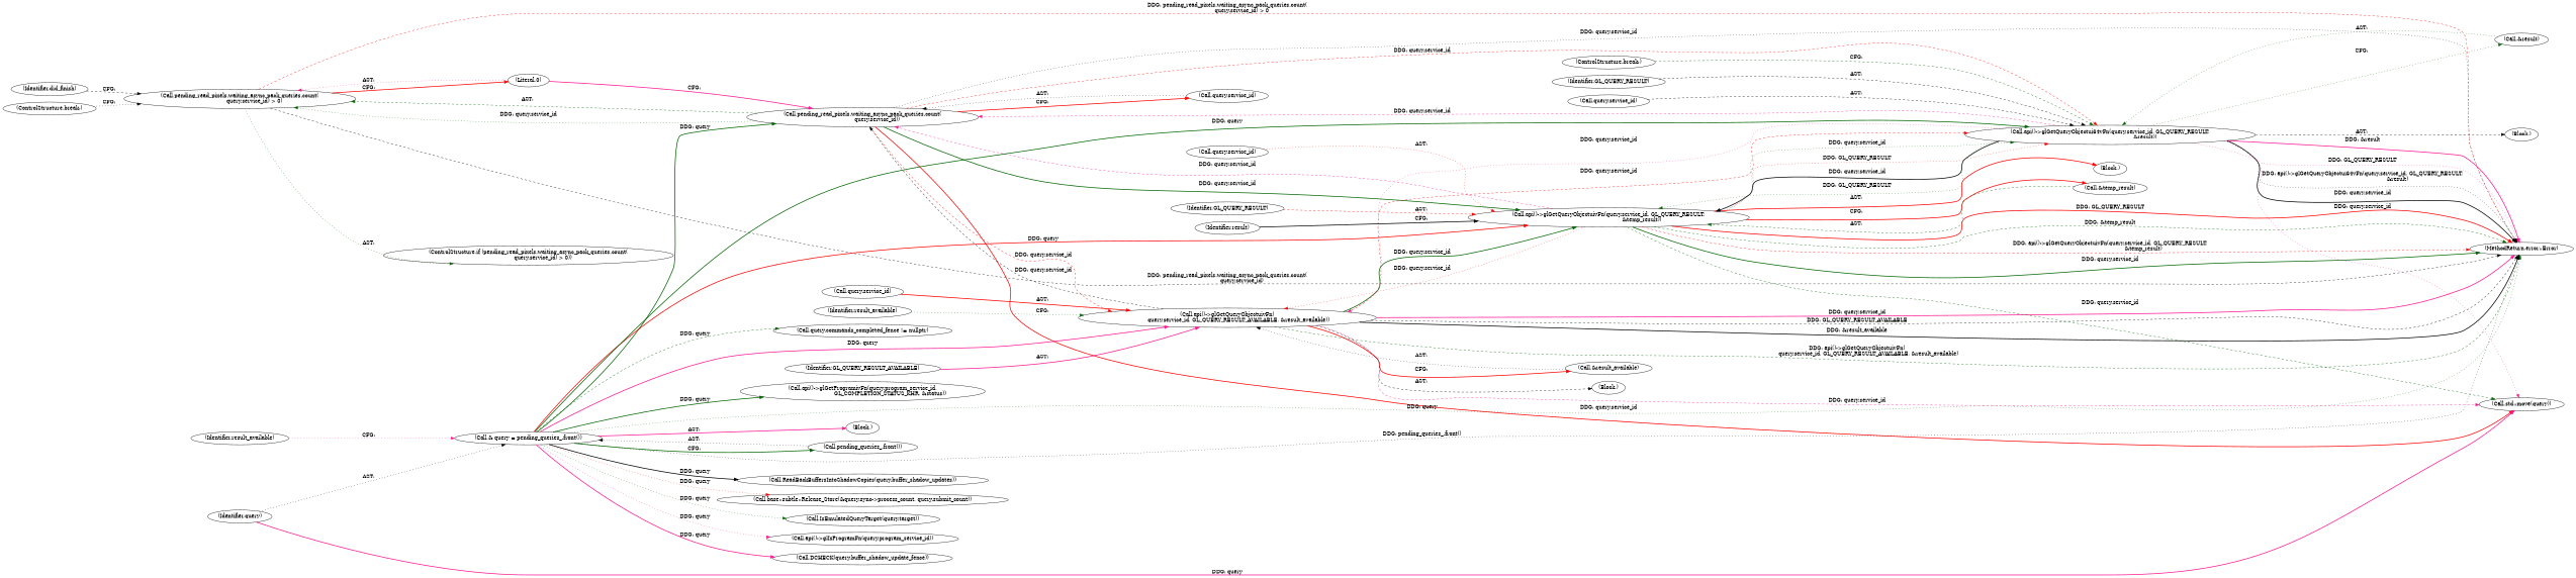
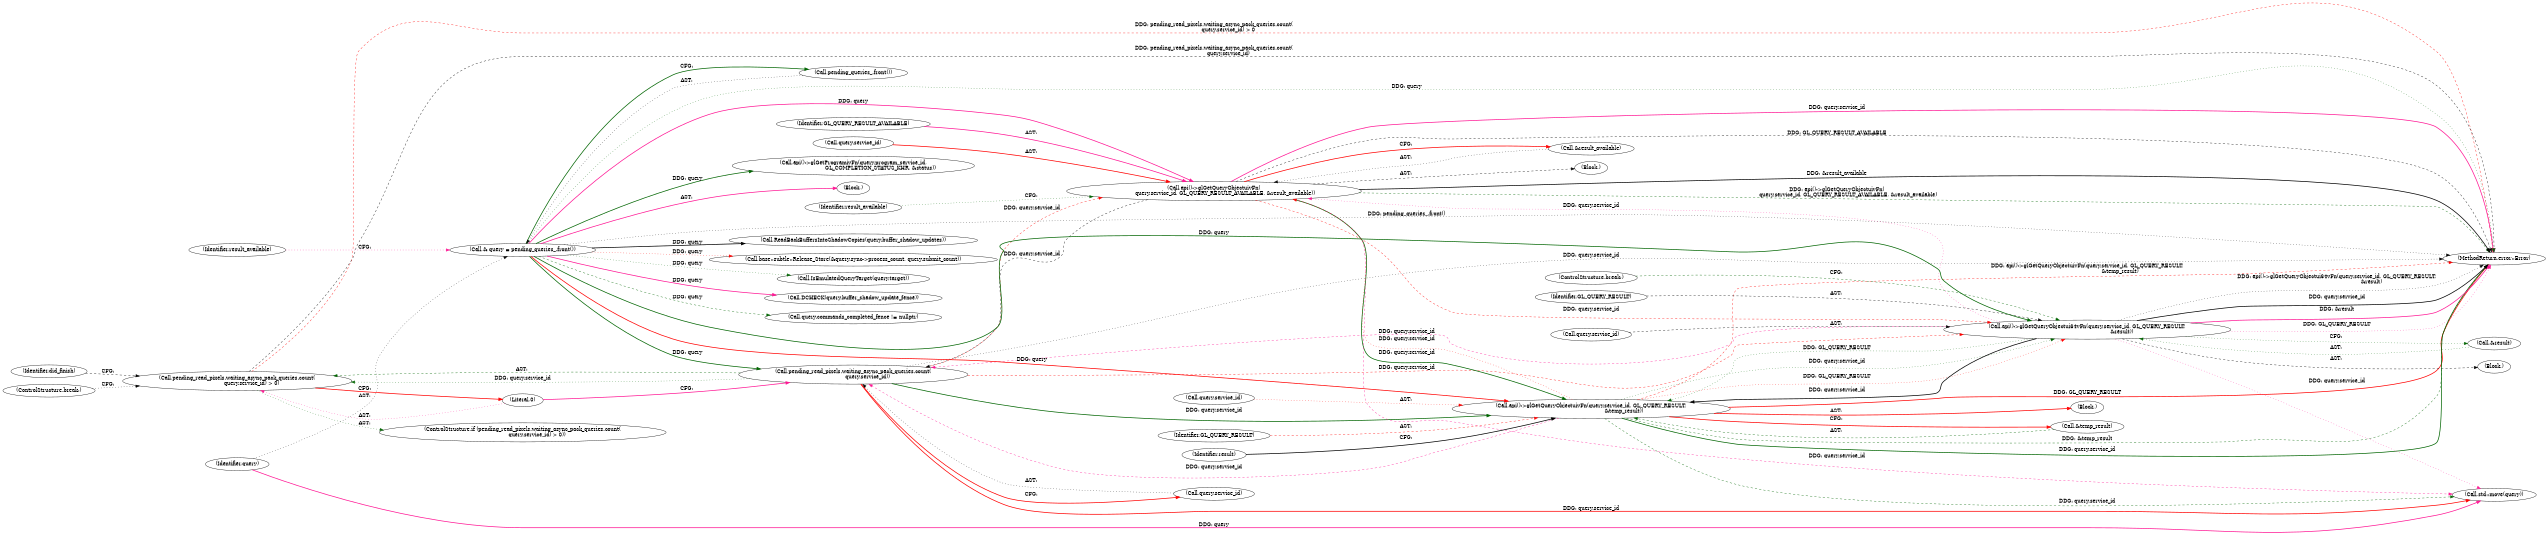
  digraph {
    rankdir=LR
    edge [color=darkgreen style=bold]
    n1 [label="(Call,pending_read_pixels.waiting_async_pack_queries.count(\n                  query.service_id) > 0)"]
    n2 [label="(MethodReturn,error::Error)"]
    n3 [label="(ControlStructure,if (pending_read_pixels.waiting_async_pack_queries.count(\n                  query.service_id) > 0))"]
    n4 [label="(Literal,0)"]
    n5 [label="(Call,pending_read_pixels.waiting_async_pack_queries.count(\n                  query.service_id))"]
    n6 [label="(Call,api()->glGetQueryObjectuivFn(\n              query.service_id, GL_QUERY_RESULT_AVAILABLE, &result_available))"]
    n7 [label="(Call,api()->glGetQueryObjectuivFn(query.service_id, GL_QUERY_RESULT,\n                                         &temp_result))"]
    n8 [label="(Call,api()->glGetQueryObjectui64vFn(query.service_id, GL_QUERY_RESULT,\n                                           &result))"]
    n9 [label="(Call,query.service_id)"]
    n10 [label="(Call,std::move(query))"]
    n11 [label="(Call,&result_available)"]
    n12 [label="(Block,)"]
    n13 [label="(Block,)"]
    n14 [label="(Call,&temp_result)"]
    n15 [label="(Call,&result)"]
    n16 [label="(Block,)"]
    n17 [label="(Call,& query = pending_queries_.front())"]
    n18 [label="(Call,api()->glGetProgramivFn(query.program_service_id,\n                                  GL_COMPLETION_STATUS_KHR, &status))"]
    n19 [label="(Block,)"]
    n20 [label="(Call,pending_queries_.front())"]
    n21 [label="(Call,ReadBackBuffersIntoShadowCopies(query.buffer_shadow_updates))"]
    n22 [label="(Call,base::subtle::Release_Store(&query.sync->process_count, query.submit_count))"]
    n23 [label="(Call,IsEmulatedQueryTarget(query.target))"]
-   n24 [label="(Call,api()->glIsProgramFn(query.program_service_id))"]
    n25 [label="(Call,DCHECK(query.buffer_shadow_update_fence))"]
    n26 [label="(Call,query.commands_completed_fence != nullptr)"]
    n27 [label="(Call,query.service_id)"]
    n28 [label="(Call,query.service_id)"]
    n29 [label="(Identifier,GL_QUERY_RESULT)"]
    n30 [label="(Identifier,did_finish)"]
    n31 [label="(Identifier,query)"]
    n32 [label="(Identifier,result_available)"]
    n33 [label="(ControlStructure,break;)"]
    n34 [label="(ControlStructure,break;)"]
    n35 [label="(Identifier,result_available)"]
    n36 [label="(Identifier,result)"]
    n37 [label="(Identifier,GL_QUERY_RESULT_AVAILABLE)"]
    n38 [label="(Identifier,GL_QUERY_RESULT)"]
    n39 [label="(Call,query.service_id)"]
    n1 -> n2 [color=red label="DDG: pending_read_pixels.waiting_async_pack_queries.count(\n                  query.service_id) > 0" style=dashed]
    n1 -> n2 [color=black label="DDG: pending_read_pixels.waiting_async_pack_queries.count(\n                  query.service_id)" style=dashed]
    n1 -> n3 [label="AST: " style=dotted]
    n1 -> n4 [color=red label="CFG: "]
    n4 -> n1 [color=deeppink label="AST: " style=dotted]
    n4 -> n5 [color=deeppink label="CFG: "]
    n5 -> n1 [label="AST: " style=dashed]
    n5 -> n1 [label="DDG: query.service_id" style=dotted]
    n5 -> n2 [color=black label="DDG: query.service_id" style=dotted]
    n5 -> n6 [color=red label="DDG: query.service_id" style=dashed]
    n5 -> n7 [label="DDG: query.service_id"]
    n5 -> n8 [color=red label="DDG: query.service_id" style=dashed]
    n5 -> n9 [color=red label="CFG: "]
    n5 -> n10 [color=red label="DDG: query.service_id"]
    n6 -> n2 [color=deeppink label="DDG: query.service_id"]
    n6 -> n2 [color=black label="DDG: GL_QUERY_RESULT_AVAILABLE" style=dashed]
    n6 -> n2 [label="DDG: api()->glGetQueryObjectuivFn(\n              query.service_id, GL_QUERY_RESULT_AVAILABLE, &result_available)" style=dashed]
    n6 -> n2 [color=black label="DDG: &result_available"]
    n6 -> n5 [color=black label="DDG: query.service_id" style=dashed]
    n6 -> n7 [label="DDG: query.service_id"]
    n6 -> n8 [color=red label="DDG: query.service_id" style=dashed]
    n6 -> n10 [color=deeppink label="DDG: query.service_id" style=dashed]
    n6 -> n11 [color=red label="CFG: "]
    n6 -> n12 [color=black label="AST: " style=dashed]
    n7 -> n2 [color=red label="DDG: GL_QUERY_RESULT"]
    n7 -> n2 [label="DDG: &temp_result" style=dashed]
    n7 -> n2 [label="DDG: query.service_id"]
    n7 -> n2 [color=red label="DDG: api()->glGetQueryObjectuivFn(query.service_id, GL_QUERY_RESULT,\n                                         &temp_result)" style=dashed]
    n7 -> n5 [color=deeppink label="DDG: query.service_id" style=dashed]
    n7 -> n6 [color=red label="DDG: query.service_id" style=dotted]
    n7 -> n8 [label="DDG: query.service_id" style=dotted]
    n7 -> n8 [color=red label="DDG: GL_QUERY_RESULT" style=dotted]
    n7 -> n10 [label="DDG: query.service_id" style=dashed]
    n7 -> n13 [color=red label="AST: "]
    n7 -> n14 [color=red label="CFG: "]
    n8 -> n2 [color=deeppink label="DDG: &result"]
    n8 -> n2 [color=deeppink label="DDG: GL_QUERY_RESULT" style=dotted]
    n8 -> n2 [color=black label="DDG: api()->glGetQueryObjectui64vFn(query.service_id, GL_QUERY_RESULT,\n                                           &result)" style=dotted]
    n8 -> n2 [color=black label="DDG: query.service_id"]
    n8 -> n5 [color=deeppink label="DDG: query.service_id" style=dashed]
    n8 -> n6 [color=deeppink label="DDG: query.service_id" style=dotted]
    n8 -> n7 [color=black label="DDG: query.service_id"]
    n8 -> n7 [label="DDG: GL_QUERY_RESULT" style=dotted]
    n8 -> n10 [color=deeppink label="DDG: query.service_id" style=dotted]
    n8 -> n15 [label="CFG: " style=dotted]
    n8 -> n16 [color=black label="AST: " style=dashed]
    n9 -> n5 [color=black label="AST: " style=dotted]
    n11 -> n6 [color=black label="AST: " style=dotted]
    n14 -> n7 [label="AST: " style=dashed]
    n15 -> n8 [label="AST: " style=dotted]
    n17 -> n2 [label="DDG: query" style=dotted]
    n17 -> n2 [color=black label="DDG: pending_queries_.front()" style=dotted]
    n17 -> n5 [label="DDG: query"]
    n17 -> n6 [color=deeppink label="DDG: query"]
    n17 -> n7 [color=red label="DDG: query"]
    n17 -> n8 [label="DDG: query"]
    n17 -> n18 [label="DDG: query"]
    n17 -> n19 [color=deeppink label="AST: "]
    n17 -> n20 [label="CFG: "]
    n17 -> n21 [color=black label="DDG: query"]
    n17 -> n22 [color=red label="DDG: query" style=dotted]
    n17 -> n23 [label="DDG: query" style=dotted]
-   n17 -> n24 [color=deeppink label="DDG: query" style=dotted]
    n17 -> n25 [color=deeppink label="DDG: query"]
    n17 -> n26 [label="DDG: query" style=dashed]
    n20 -> n17 [color=black label="AST: " style=dotted]
    n27 -> n7 [color=red label="AST: " style=dotted]
    n28 -> n6 [color=red label="AST: "]
    n29 -> n7 [color=red label="AST: " style=dashed]
    n30 -> n1 [color=black label="CFG: " style=dashed]
    n31 -> n10 [color=deeppink label="DDG: query"]
    n31 -> n17 [color=black label="AST: " style=dotted]
    n32 -> n17 [color=deeppink label="CFG: " style=dotted]
    n33 -> n8 [label="CFG: " style=dashed]
    n34 -> n1 [color=black label="CFG: " style=dotted]
    n35 -> n6 [label="CFG: " style=dotted]
    n36 -> n7 [color=black label="CFG: "]
    n37 -> n6 [color=deeppink label="AST: "]
    n38 -> n8 [color=black label="AST: " style=dashed]
    n39 -> n8 [color=black label="AST: " style=dashed]
  }
